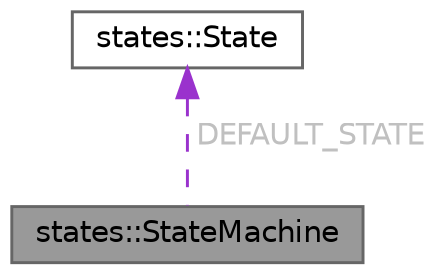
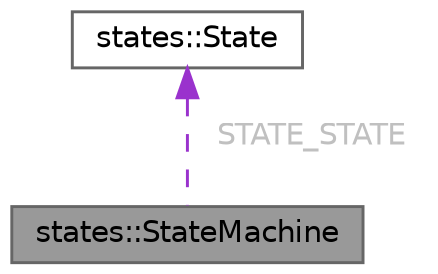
  digraph {
    node [color=gray40 fontname=Helvetica fontsize=10 shape=box style=filled]
    n1 [fillcolor=grey60 fontcolor=black height=0.2 label="states::StateMachine" width=0.4]
    n2 [fillcolor=white height=0.2 label="states::State" width=0.4]
-   n2 -> n1 [color=darkorchid3 dir=back fontcolor=grey fontname=Helvetica fontsize=10 label=" DEFAULT_STATE" labelfontname=Helvetica labelfontsize=10 style=dashed]
+   n2 -> n1 [color=darkorchid3 dir=back fontcolor=grey fontname=Helvetica fontsize=10 label=" STATE_STATE" labelfontname=Helvetica labelfontsize=10 style=dashed]
  }
